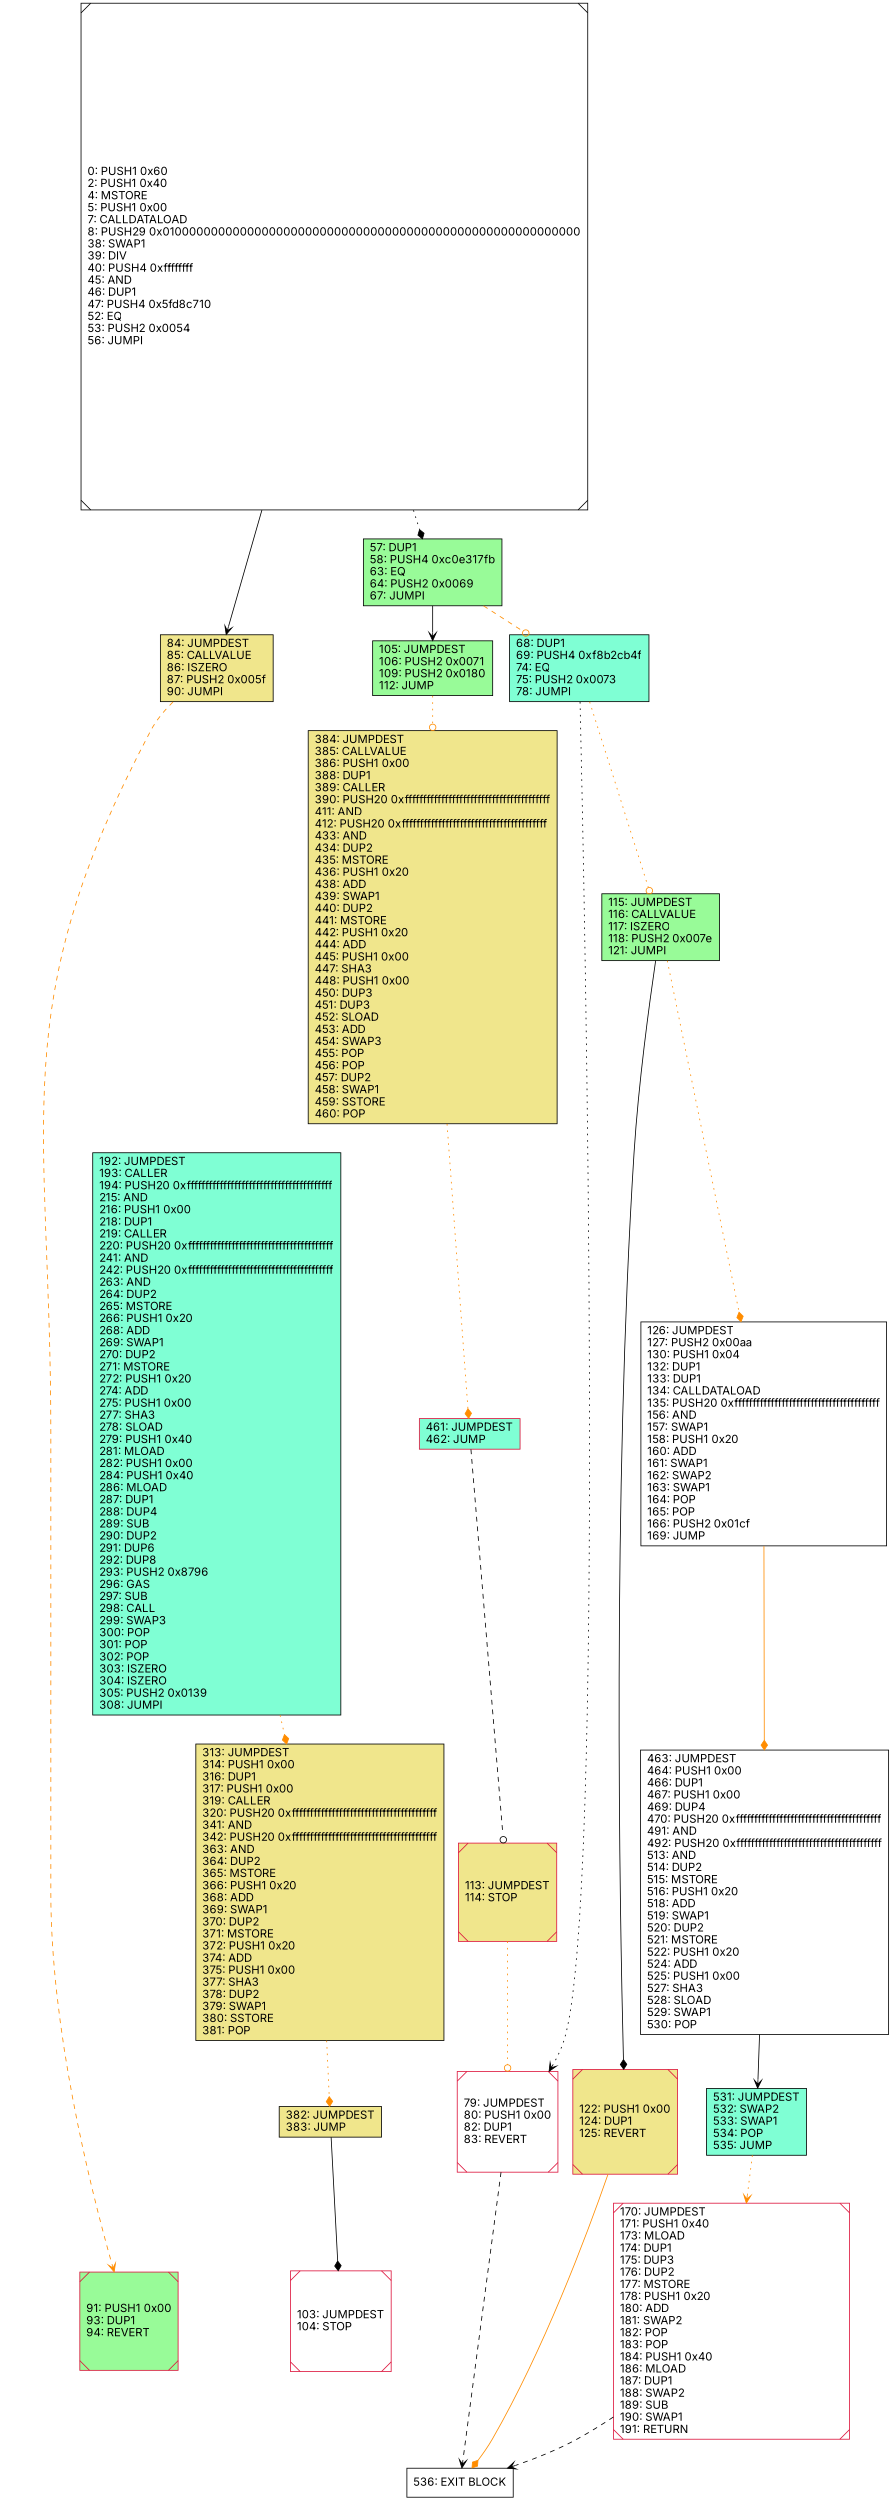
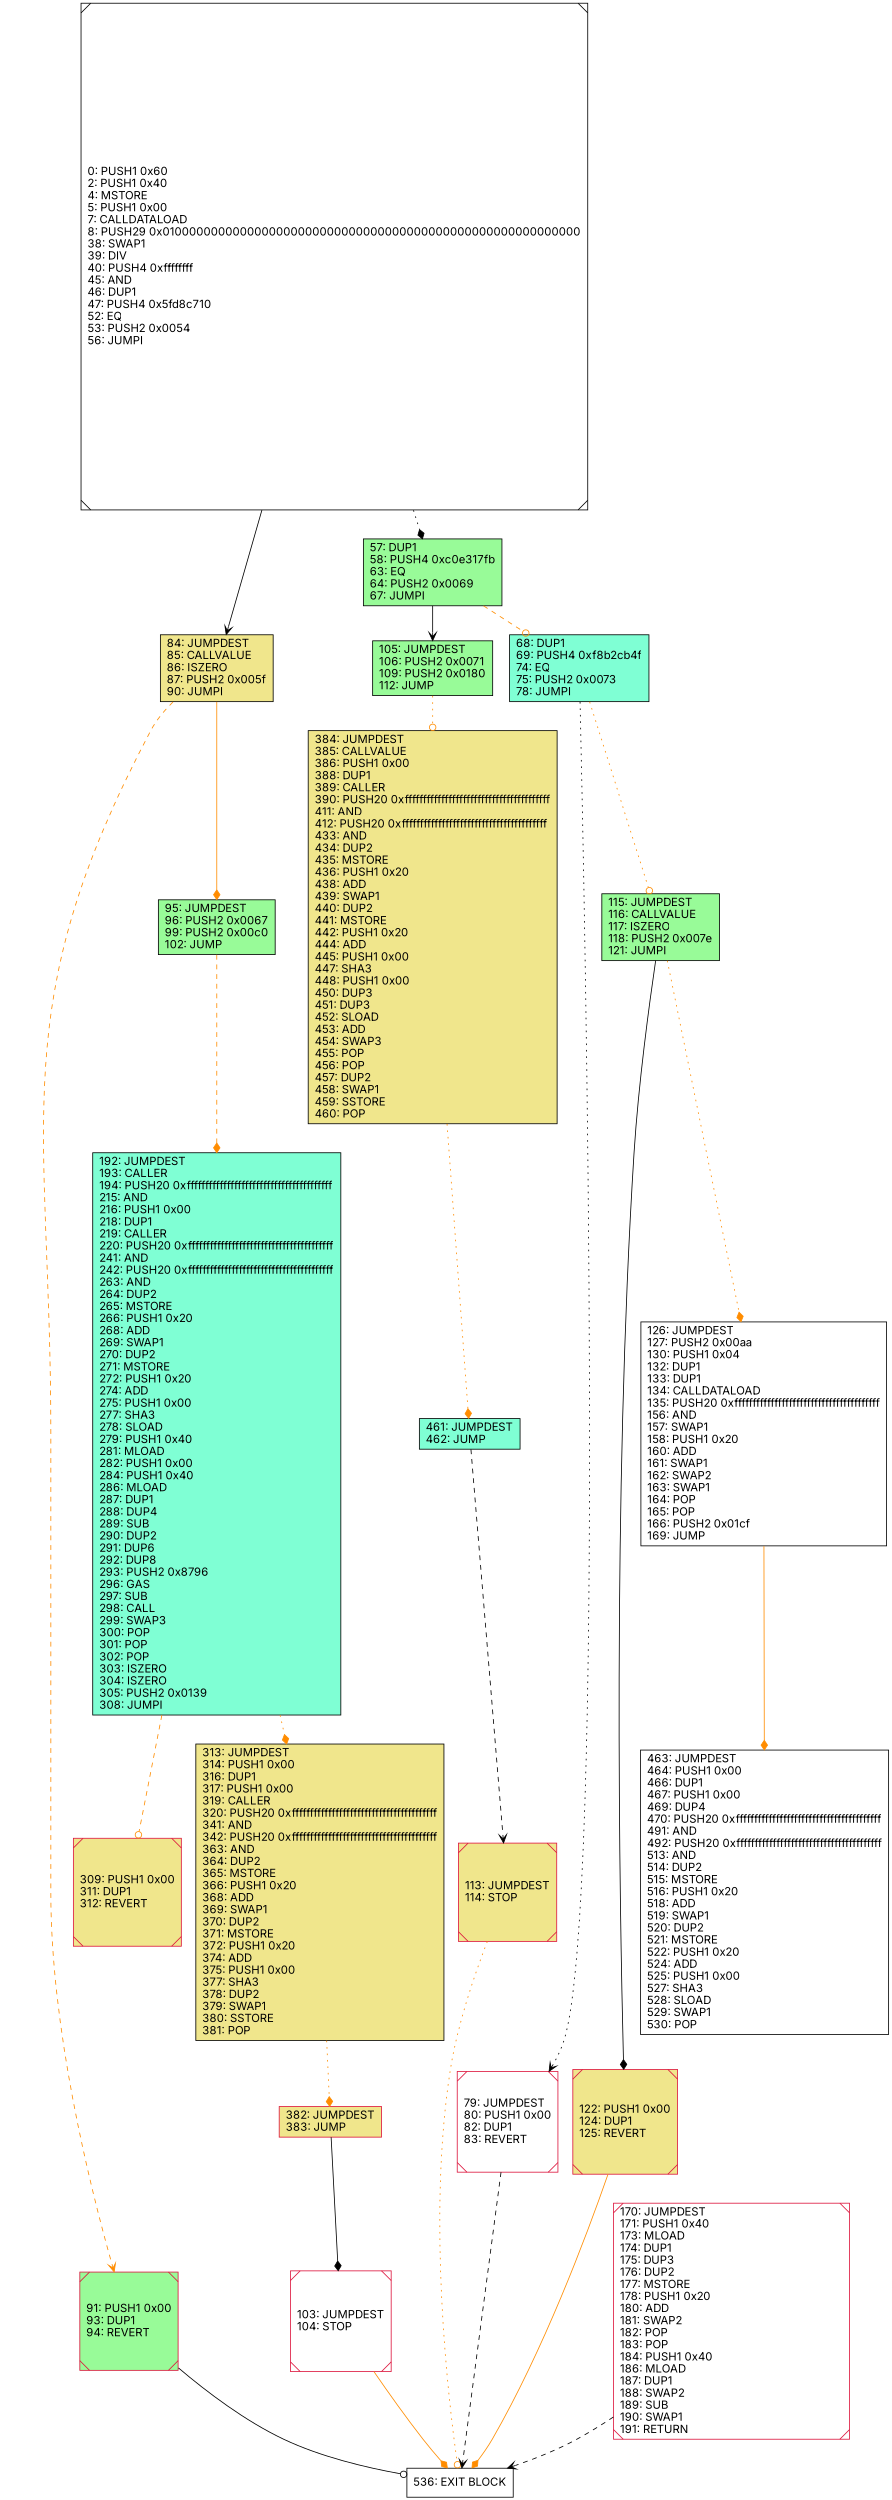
  digraph {
    fontname=Inter
    rankdir=UD
    node [color=black fillcolor=white fontcolor=black fontname=Inter shape=box style=filled]
    edge [arrowhead=diamond color=darkorange fontname=Inter style=solid]
    n1 [label="126: JUMPDEST\l127: PUSH2 0x00aa\l130: PUSH1 0x04\l132: DUP1\l133: DUP1\l134: CALLDATALOAD\l135: PUSH20 0xffffffffffffffffffffffffffffffffffffffff\l156: AND\l157: SWAP1\l158: PUSH1 0x20\l160: ADD\l161: SWAP1\l162: SWAP2\l163: SWAP1\l164: POP\l165: POP\l166: PUSH2 0x01cf\l169: JUMP\l"]
    n2 [label="463: JUMPDEST\l464: PUSH1 0x00\l466: DUP1\l467: PUSH1 0x00\l469: DUP4\l470: PUSH20 0xffffffffffffffffffffffffffffffffffffffff\l491: AND\l492: PUSH20 0xffffffffffffffffffffffffffffffffffffffff\l513: AND\l514: DUP2\l515: MSTORE\l516: PUSH1 0x20\l518: ADD\l519: SWAP1\l520: DUP2\l521: MSTORE\l522: PUSH1 0x20\l524: ADD\l525: PUSH1 0x00\l527: SHA3\l528: SLOAD\l529: SWAP1\l530: POP\l"]
-   n3 [fillcolor=aquamarine label="531: JUMPDEST\l532: SWAP2\l533: SWAP1\l534: POP\l535: JUMP\l"]
    n4 [fillcolor=khaki label="384: JUMPDEST\l385: CALLVALUE\l386: PUSH1 0x00\l388: DUP1\l389: CALLER\l390: PUSH20 0xffffffffffffffffffffffffffffffffffffffff\l411: AND\l412: PUSH20 0xffffffffffffffffffffffffffffffffffffffff\l433: AND\l434: DUP2\l435: MSTORE\l436: PUSH1 0x20\l438: ADD\l439: SWAP1\l440: DUP2\l441: MSTORE\l442: PUSH1 0x20\l444: ADD\l445: PUSH1 0x00\l447: SHA3\l448: PUSH1 0x00\l450: DUP3\l451: DUP3\l452: SLOAD\l453: ADD\l454: SWAP3\l455: POP\l456: POP\l457: DUP2\l458: SWAP1\l459: SSTORE\l460: POP\l"]
-   n5 [color=crimson fillcolor=aquamarine label="461: JUMPDEST\l462: JUMP\l"]
+   n5 [fillcolor=aquamarine label="461: JUMPDEST\l462: JUMP\l"]
    n6 [color=crimson fillcolor=khaki label="113: JUMPDEST\l114: STOP\l" shape=Msquare]
    n7 [label="536: EXIT BLOCK\l"]
    n8 [fillcolor=aquamarine label="192: JUMPDEST\l193: CALLER\l194: PUSH20 0xffffffffffffffffffffffffffffffffffffffff\l215: AND\l216: PUSH1 0x00\l218: DUP1\l219: CALLER\l220: PUSH20 0xffffffffffffffffffffffffffffffffffffffff\l241: AND\l242: PUSH20 0xffffffffffffffffffffffffffffffffffffffff\l263: AND\l264: DUP2\l265: MSTORE\l266: PUSH1 0x20\l268: ADD\l269: SWAP1\l270: DUP2\l271: MSTORE\l272: PUSH1 0x20\l274: ADD\l275: PUSH1 0x00\l277: SHA3\l278: SLOAD\l279: PUSH1 0x40\l281: MLOAD\l282: PUSH1 0x00\l284: PUSH1 0x40\l286: MLOAD\l287: DUP1\l288: DUP4\l289: SUB\l290: DUP2\l291: DUP6\l292: DUP8\l293: PUSH2 0x8796\l296: GAS\l297: SUB\l298: CALL\l299: SWAP3\l300: POP\l301: POP\l302: POP\l303: ISZERO\l304: ISZERO\l305: PUSH2 0x0139\l308: JUMPI\l"]
    n9 [fillcolor=khaki label="313: JUMPDEST\l314: PUSH1 0x00\l316: DUP1\l317: PUSH1 0x00\l319: CALLER\l320: PUSH20 0xffffffffffffffffffffffffffffffffffffffff\l341: AND\l342: PUSH20 0xffffffffffffffffffffffffffffffffffffffff\l363: AND\l364: DUP2\l365: MSTORE\l366: PUSH1 0x20\l368: ADD\l369: SWAP1\l370: DUP2\l371: MSTORE\l372: PUSH1 0x20\l374: ADD\l375: PUSH1 0x00\l377: SHA3\l378: DUP2\l379: SWAP1\l380: SSTORE\l381: POP\l"]
-   n11 [fillcolor=khaki label="382: JUMPDEST\l383: JUMP\l"]
+   n10 [color=crimson fillcolor=khaki label="309: PUSH1 0x00\l311: DUP1\l312: REVERT\l" shape=Msquare]
+   n11 [color=crimson fillcolor=khaki label="382: JUMPDEST\l383: JUMP\l"]
    n12 [fillcolor=khaki label="84: JUMPDEST\l85: CALLVALUE\l86: ISZERO\l87: PUSH2 0x005f\l90: JUMPI\l"]
+   n13 [fillcolor=palegreen label="95: JUMPDEST\l96: PUSH2 0x0067\l99: PUSH2 0x00c0\l102: JUMP\l"]
    n14 [color=crimson fillcolor=palegreen label="91: PUSH1 0x00\l93: DUP1\l94: REVERT\l" shape=Msquare]
    n15 [fillcolor=palegreen label="57: DUP1\l58: PUSH4 0xc0e317fb\l63: EQ\l64: PUSH2 0x0069\l67: JUMPI\l"]
    n16 [fillcolor=aquamarine label="68: DUP1\l69: PUSH4 0xf8b2cb4f\l74: EQ\l75: PUSH2 0x0073\l78: JUMPI\l"]
    n17 [fillcolor=palegreen label="105: JUMPDEST\l106: PUSH2 0x0071\l109: PUSH2 0x0180\l112: JUMP\l"]
    n18 [color=crimson label="79: JUMPDEST\l80: PUSH1 0x00\l82: DUP1\l83: REVERT\l" shape=Msquare]
    n19 [fillcolor=palegreen label="115: JUMPDEST\l116: CALLVALUE\l117: ISZERO\l118: PUSH2 0x007e\l121: JUMPI\l"]
    n20 [color=crimson label="103: JUMPDEST\l104: STOP\l" shape=Msquare]
    n21 [color=crimson fillcolor=khaki label="122: PUSH1 0x00\l124: DUP1\l125: REVERT\l" shape=Msquare]
    n22 [label="0: PUSH1 0x60\l2: PUSH1 0x40\l4: MSTORE\l5: PUSH1 0x00\l7: CALLDATALOAD\l8: PUSH29 0x0100000000000000000000000000000000000000000000000000000000\l38: SWAP1\l39: DIV\l40: PUSH4 0xffffffff\l45: AND\l46: DUP1\l47: PUSH4 0x5fd8c710\l52: EQ\l53: PUSH2 0x0054\l56: JUMPI\l" shape=Msquare]
    n23 [color=crimson label="170: JUMPDEST\l171: PUSH1 0x40\l173: MLOAD\l174: DUP1\l175: DUP3\l176: DUP2\l177: MSTORE\l178: PUSH1 0x20\l180: ADD\l181: SWAP2\l182: POP\l183: POP\l184: PUSH1 0x40\l186: MLOAD\l187: DUP1\l188: SWAP2\l189: SUB\l190: SWAP1\l191: RETURN\l" shape=Msquare]
    n1 -> n2
-   n2 -> n3 [arrowhead=vee color=black]
-   n3 -> n23 [arrowhead=vee style=dotted]
    n4 -> n5 [style=dotted]
-   n5 -> n6 [arrowhead=odot color=black style=dashed]
-   n6 -> n18 [arrowhead=odot style=dotted]
+   n5 -> n6 [arrowhead=vee color=black style=dashed]
+   n6 -> n7 [arrowhead=odot style=dotted]
    n8 -> n9 [style=dotted]
+   n8 -> n10 [arrowhead=odot style=dashed]
    n9 -> n11 [style=dotted]
    n11 -> n20 [color=black]
+   n12 -> n13
    n12 -> n14 [arrowhead=vee style=dashed]
+   n13 -> n8 [style=dashed]
+   n14 -> n7 [arrowhead=odot color=black]
    n15 -> n16 [arrowhead=odot style=dashed]
    n15 -> n17 [arrowhead=vee color=black]
    n16 -> n18 [arrowhead=vee color=black style=dotted]
    n16 -> n19 [arrowhead=odot style=dotted]
    n17 -> n4 [arrowhead=odot style=dotted]
    n18 -> n7 [arrowhead=vee color=black style=dashed]
    n19 -> n1 [style=dotted]
    n19 -> n21 [color=black]
+   n20 -> n7
    n21 -> n7
    n22 -> n12 [arrowhead=vee color=black]
    n22 -> n15 [color=black style=dotted]
    n23 -> n7 [arrowhead=vee color=black style=dashed]
  }
